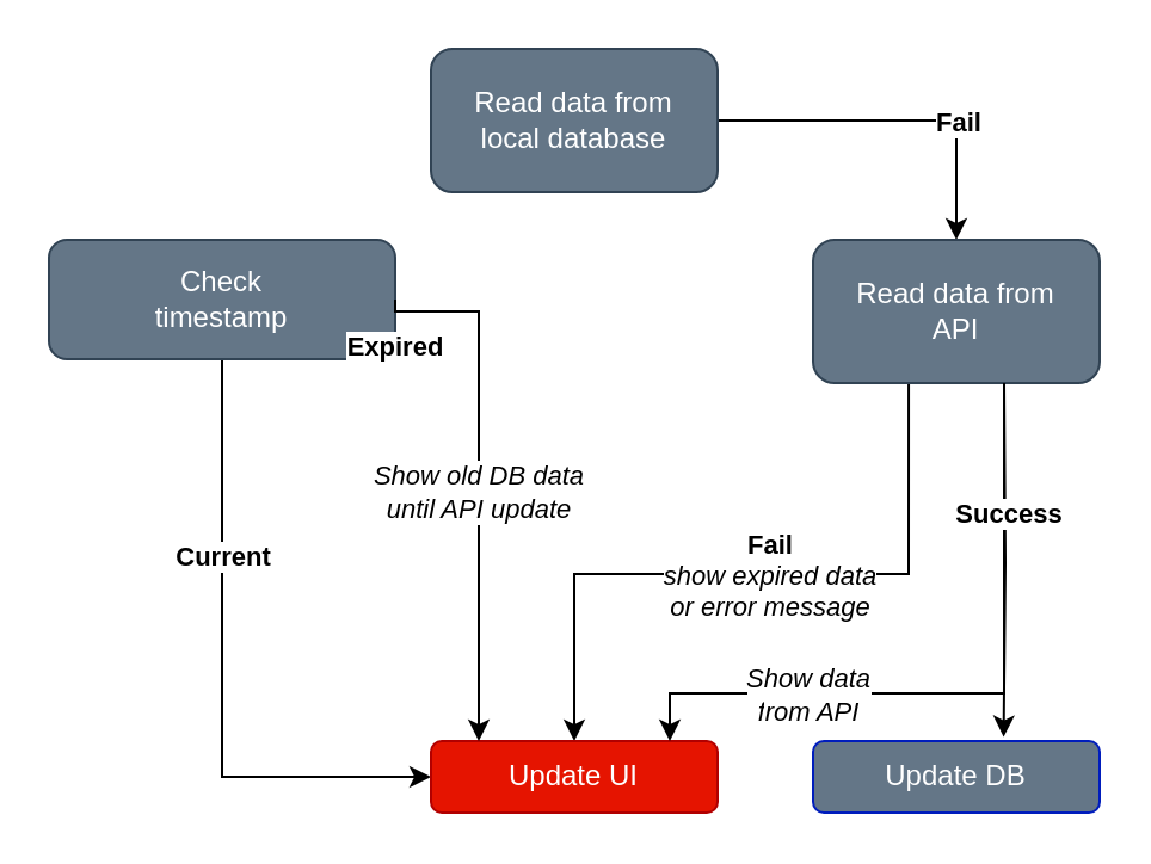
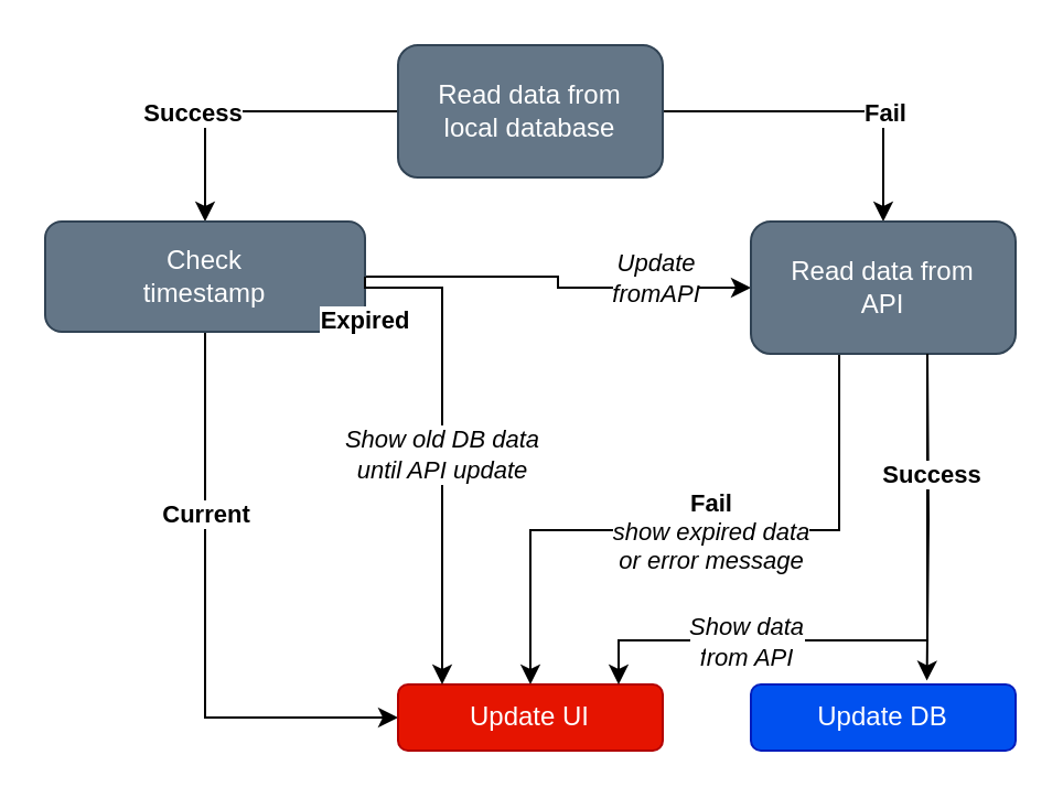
  <mxCell id="0" />
  <mxCell id="1" parent="0" />
+ <mxCell id="2" style="edgeStyle=orthogonalEdgeStyle;rounded=0;orthogonalLoop=1;jettySize=auto;html=1;exitX=0;exitY=0.5;exitDx=0;exitDy=0;" edge="1" parent="1" source="6" target="11"><mxGeometry relative="1" as="geometry" /></mxCell>
+ <mxCell id="3" value="&lt;b&gt;Success&lt;/b&gt;" style="edgeLabel;html=1;align=center;verticalAlign=middle;resizable=0;points=[];" vertex="1" connectable="0" parent="2"><mxGeometry x="-0.08" y="1" relative="1" as="geometry"><mxPoint x="-31" y="-1" as="offset" /></mxGeometry></mxCell>
  <mxCell id="4" style="edgeStyle=orthogonalEdgeStyle;rounded=0;orthogonalLoop=1;jettySize=auto;html=1;exitX=1;exitY=0.5;exitDx=0;exitDy=0;entryX=0.5;entryY=0;entryDx=0;entryDy=0;" edge="1" parent="1" source="6" target="15"><mxGeometry relative="1" as="geometry" /></mxCell>
  <mxCell id="5" value="&lt;b&gt;Fail&lt;/b&gt;" style="edgeLabel;html=1;align=center;verticalAlign=middle;resizable=0;points=[];" vertex="1" connectable="0" parent="4"><mxGeometry x="-0.107" relative="1" as="geometry"><mxPoint x="33" as="offset" /></mxGeometry></mxCell>
  <mxCell id="6" value="Read data from&lt;br&gt;local database" style="rounded=1;whiteSpace=wrap;html=1;fillColor=#647687;fontColor=#ffffff;strokeColor=#314354;gradientColor=none;" vertex="1" parent="1"><mxGeometry x="180" y="20" width="120" height="60" as="geometry" /></mxCell>
+ <mxCell id="7" style="edgeStyle=orthogonalEdgeStyle;rounded=0;orthogonalLoop=1;jettySize=auto;html=1;exitX=1;exitY=0.5;exitDx=0;exitDy=0;entryX=0;entryY=0.5;entryDx=0;entryDy=0;" edge="1" parent="1" source="11" target="15"><mxGeometry relative="1" as="geometry" /></mxCell>
+ <mxCell id="8" value="&lt;i&gt;Update&lt;span style=&quot;background-color: light-dark(#ffffff, var(--ge-dark-color, #121212)); color: light-dark(rgb(0, 0, 0), rgb(255, 255, 255));&quot;&gt;&lt;br&gt;fromAPI&lt;/span&gt;&lt;/i&gt;" style="edgeLabel;html=1;align=center;verticalAlign=middle;resizable=0;points=[];" vertex="1" connectable="0" parent="7"><mxGeometry x="-0.13" y="2" relative="1" as="geometry"><mxPoint x="53" y="2" as="offset" /></mxGeometry></mxCell>
  <mxCell id="9" style="edgeStyle=orthogonalEdgeStyle;rounded=0;orthogonalLoop=1;jettySize=auto;html=1;exitX=0.5;exitY=1;exitDx=0;exitDy=0;entryX=0;entryY=0.5;entryDx=0;entryDy=0;" edge="1" parent="1" source="11" target="16"><mxGeometry relative="1" as="geometry" /></mxCell>
  <mxCell id="10" value="&lt;b&gt;Current&lt;/b&gt;" style="edgeLabel;html=1;align=center;verticalAlign=middle;resizable=0;points=[];" vertex="1" connectable="0" parent="9"><mxGeometry x="-0.166" y="-1" relative="1" as="geometry"><mxPoint x="1" y="-27" as="offset" /></mxGeometry></mxCell>
  <mxCell id="11" value="Check&lt;br&gt;timestamp" style="rounded=1;whiteSpace=wrap;html=1;fillColor=#647687;fontColor=#ffffff;strokeColor=#314354;" vertex="1" parent="1"><mxGeometry x="20" y="100" width="145" height="50" as="geometry" /></mxCell>
  <mxCell id="12" value="" style="edgeStyle=orthogonalEdgeStyle;rounded=0;orthogonalLoop=1;jettySize=auto;html=1;entryX=0.665;entryY=-0.057;entryDx=0;entryDy=0;entryPerimeter=0;" edge="1" parent="1" target="17"><mxGeometry relative="1" as="geometry"><mxPoint x="420" y="160" as="sourcePoint" /><mxPoint x="420" y="339" as="targetPoint" /></mxGeometry></mxCell>
  <mxCell id="13" style="edgeStyle=orthogonalEdgeStyle;rounded=0;orthogonalLoop=1;jettySize=auto;html=1;exitX=0.25;exitY=1;exitDx=0;exitDy=0;entryX=0.5;entryY=0;entryDx=0;entryDy=0;" edge="1" parent="1" target="16"><mxGeometry relative="1" as="geometry"><mxPoint x="320" y="220" as="targetPoint" /><mxPoint x="380.03" y="160" as="sourcePoint" /><Array as="points"><mxPoint x="380" y="240" /><mxPoint x="240" y="240" /></Array></mxGeometry></mxCell>
  <mxCell id="14" value="&lt;b&gt;Fail&lt;/b&gt;&lt;br&gt;&lt;i&gt;show expired data&lt;br&gt;or error message&lt;/i&gt;" style="edgeLabel;html=1;align=center;verticalAlign=middle;resizable=0;points=[];" vertex="1" connectable="0" parent="13"><mxGeometry x="-0.043" relative="1" as="geometry"><mxPoint as="offset" /></mxGeometry></mxCell>
  <mxCell id="15" value="Read data from&lt;br&gt;API" style="rounded=1;whiteSpace=wrap;html=1;fillColor=#647687;fontColor=#ffffff;strokeColor=#314354;" vertex="1" parent="1"><mxGeometry x="340" y="100" width="120" height="60" as="geometry" /></mxCell>
  <mxCell id="16" value="Update UI" style="rounded=1;whiteSpace=wrap;html=1;fillColor=#e51400;fontColor=#ffffff;strokeColor=#B20000;" vertex="1" parent="1"><mxGeometry x="180" y="310" width="120" height="30" as="geometry" /></mxCell>
- <mxCell id="17" value="Update DB" style="rounded=1;whiteSpace=wrap;html=1;fillColor=#647687;fontColor=#ffffff;strokeColor=#001DBC;" vertex="1" parent="1"><mxGeometry x="340" y="310" width="120" height="30" as="geometry" /></mxCell>
+ <mxCell id="17" value="Update DB" style="rounded=1;whiteSpace=wrap;html=1;fillColor=#0050ef;fontColor=#ffffff;strokeColor=#001DBC;" vertex="1" parent="1"><mxGeometry x="340" y="310" width="120" height="30" as="geometry" /></mxCell>
  <mxCell id="18" style="edgeStyle=orthogonalEdgeStyle;rounded=0;orthogonalLoop=1;jettySize=auto;html=1;exitX=1;exitY=0.5;exitDx=0;exitDy=0;" edge="1" parent="1" source="11"><mxGeometry relative="1" as="geometry"><mxPoint x="140" y="131" as="sourcePoint" /><mxPoint x="200" y="310" as="targetPoint" /><Array as="points"><mxPoint x="200" y="130" /></Array></mxGeometry></mxCell>
  <mxCell id="19" value="&lt;i&gt;Show old DB data&lt;br&gt;until API update&lt;/i&gt;" style="edgeLabel;html=1;align=center;verticalAlign=middle;resizable=0;points=[];" vertex="1" connectable="0" parent="18"><mxGeometry x="0.505" y="-1" relative="1" as="geometry"><mxPoint y="-51" as="offset" /></mxGeometry></mxCell>
  <mxCell id="20" value="&lt;b&gt;Expired&lt;/b&gt;" style="edgeLabel;html=1;align=center;verticalAlign=middle;resizable=0;points=[];" vertex="1" connectable="0" parent="18"><mxGeometry x="-0.506" relative="1" as="geometry"><mxPoint x="-36" as="offset" /></mxGeometry></mxCell>
  <mxCell id="21" style="edgeStyle=orthogonalEdgeStyle;rounded=0;orthogonalLoop=1;jettySize=auto;html=1;" edge="1" parent="1"><mxGeometry relative="1" as="geometry"><mxPoint x="420" y="160" as="sourcePoint" /><mxPoint x="280" y="310" as="targetPoint" /><Array as="points"><mxPoint x="420" y="290" /><mxPoint x="280" y="290" /></Array></mxGeometry></mxCell>
  <mxCell id="22" value="&lt;i&gt;Show data&lt;br&gt;f&lt;span style=&quot;background-color: light-dark(#ffffff, var(--ge-dark-color, #121212)); color: light-dark(rgb(0, 0, 0), rgb(255, 255, 255));&quot;&gt;rom API&lt;/span&gt;&lt;/i&gt;" style="edgeLabel;html=1;align=center;verticalAlign=middle;resizable=0;points=[];" vertex="1" connectable="0" parent="21"><mxGeometry x="0.19" y="4" relative="1" as="geometry"><mxPoint x="-40" y="-4" as="offset" /></mxGeometry></mxCell>
  <mxCell id="23" value="&lt;b&gt;Success&lt;/b&gt;" style="edgeLabel;html=1;align=center;verticalAlign=middle;resizable=0;points=[];" vertex="1" connectable="0" parent="21"><mxGeometry x="-0.63" y="1" relative="1" as="geometry"><mxPoint as="offset" /></mxGeometry></mxCell>
